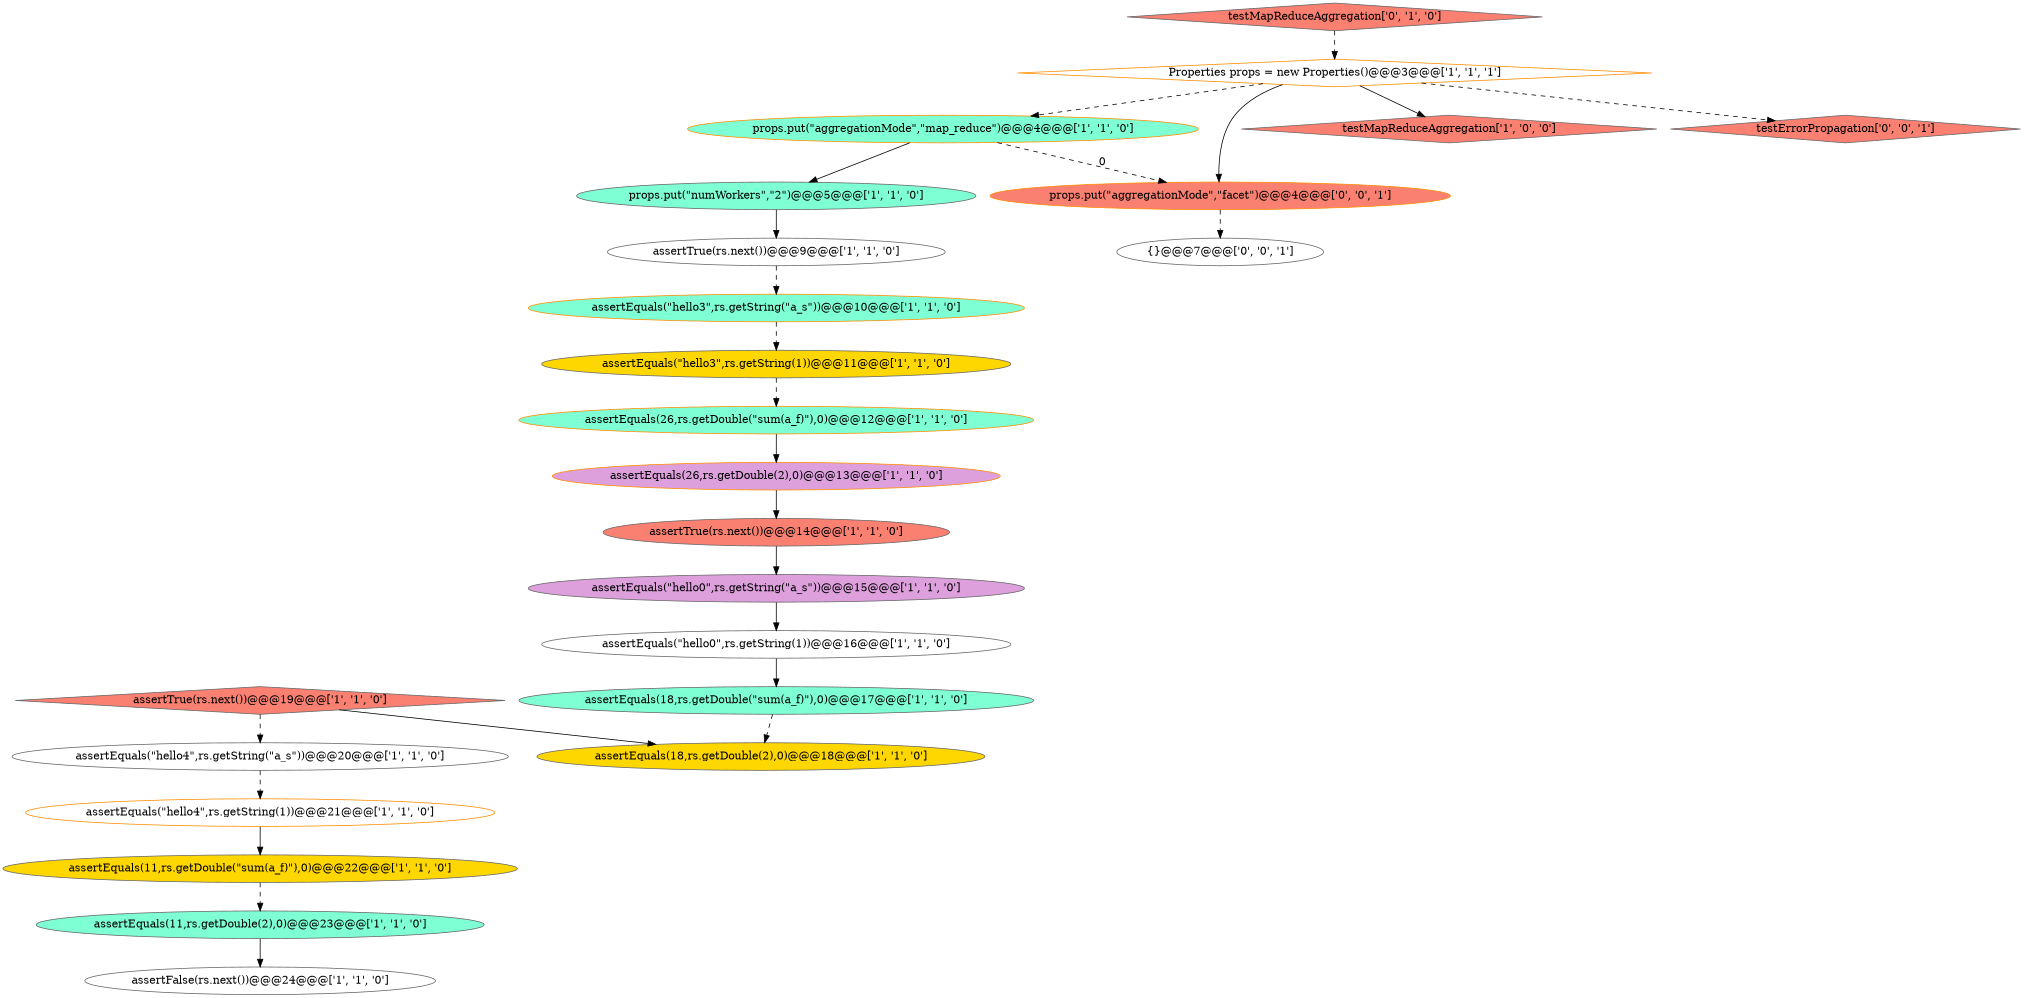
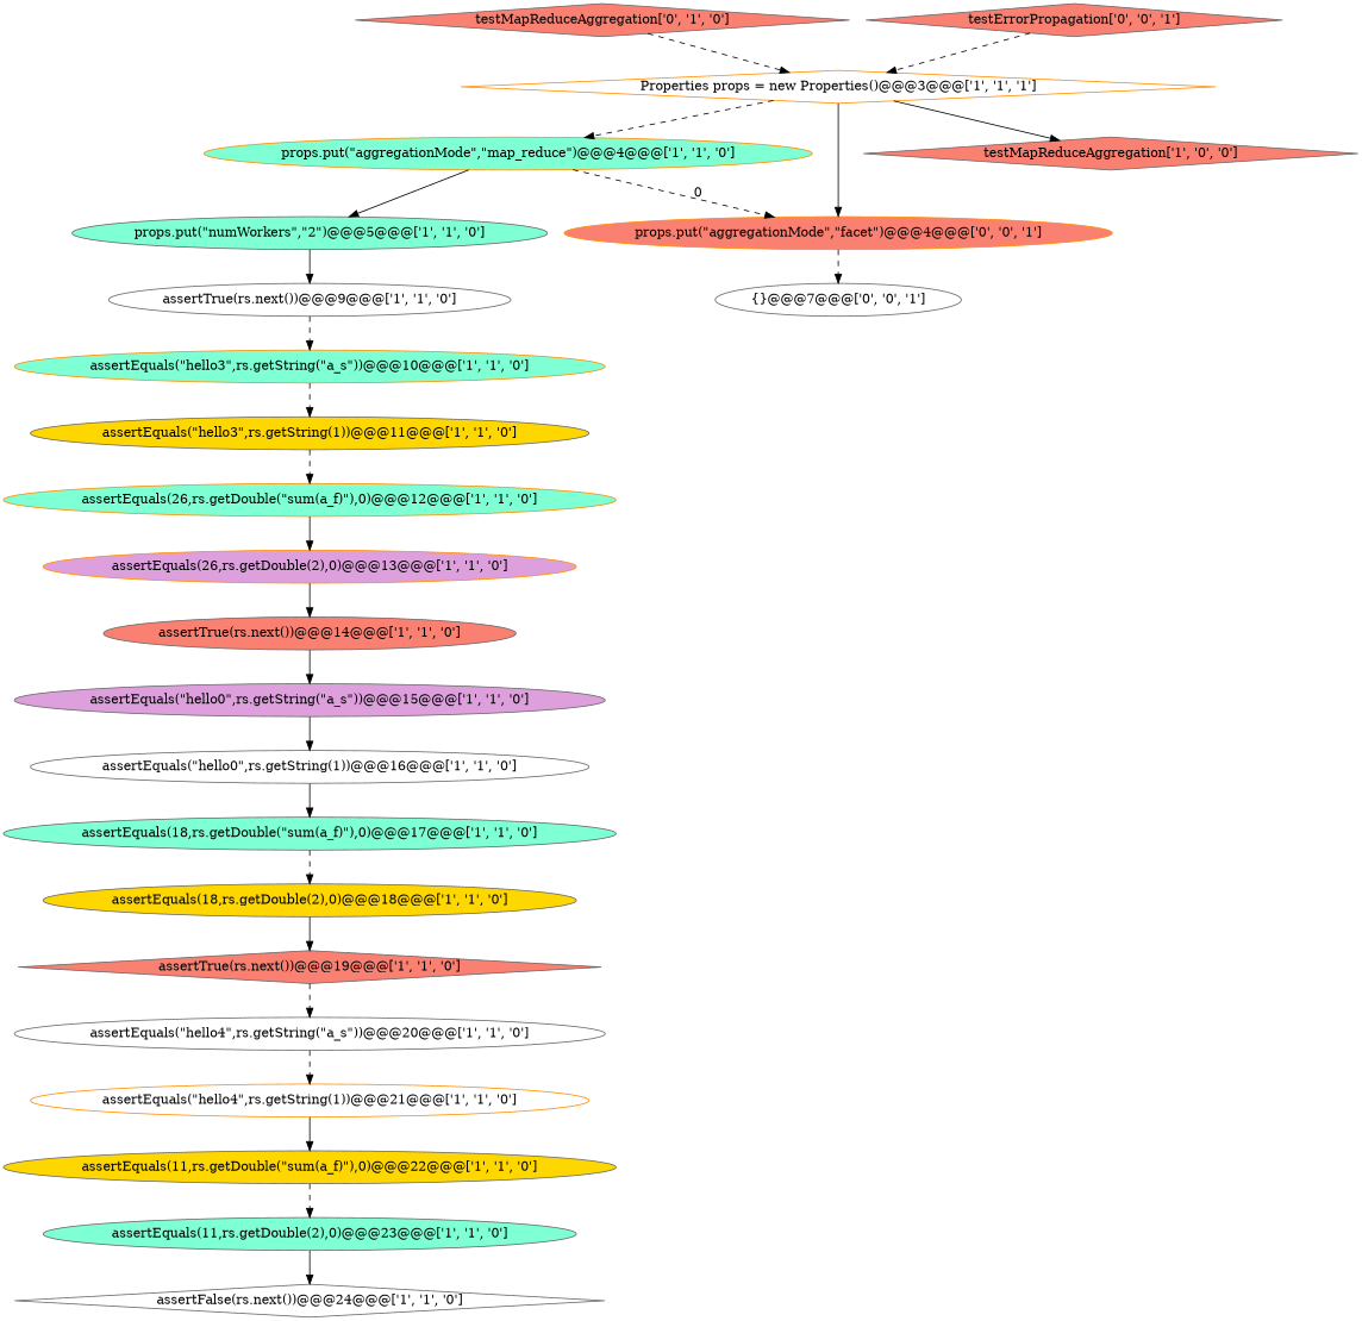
  digraph {
    node [color=gray40 fillcolor=white shape=ellipse style=filled]
    edge [style=dashed]
    n1 [fillcolor=gold label="assertEquals(\"hello3\",rs.getString(1))@@@11@@@['1', '1', '0']"]
    n2 [color=darkorange fillcolor=aquamarine label="assertEquals(26,rs.getDouble(\"sum(a_f)\"),0)@@@12@@@['1', '1', '0']"]
    n3 [color=darkorange fillcolor=plum label="assertEquals(26,rs.getDouble(2),0)@@@13@@@['1', '1', '0']"]
    n4 [fillcolor=salmon label="assertTrue(rs.next())@@@14@@@['1', '1', '0']"]
    n5 [fillcolor=plum label="assertEquals(\"hello0\",rs.getString(\"a_s\"))@@@15@@@['1', '1', '0']"]
    n6 [fillcolor=salmon label="assertTrue(rs.next())@@@19@@@['1', '1', '0']" shape=diamond]
    n7 [label="assertEquals(\"hello4\",rs.getString(\"a_s\"))@@@20@@@['1', '1', '0']"]
    n8 [color=darkorange label="assertEquals(\"hello4\",rs.getString(1))@@@21@@@['1', '1', '0']"]
-   n9 [label="assertFalse(rs.next())@@@24@@@['1', '1', '0']"]
+   n9 [label="assertFalse(rs.next())@@@24@@@['1', '1', '0']" shape=diamond]
    n10 [color=darkorange fillcolor=aquamarine label="assertEquals(\"hello3\",rs.getString(\"a_s\"))@@@10@@@['1', '1', '0']"]
    n11 [color=darkorange fillcolor=aquamarine label="props.put(\"aggregationMode\",\"map_reduce\")@@@4@@@['1', '1', '0']"]
    n12 [color=darkorange fillcolor=salmon label="props.put(\"aggregationMode\",\"facet\")@@@4@@@['0', '0', '1']"]
    n13 [fillcolor=aquamarine label="props.put(\"numWorkers\",\"2\")@@@5@@@['1', '1', '0']"]
    n14 [label="{}@@@7@@@['0', '0', '1']"]
    n15 [label="assertTrue(rs.next())@@@9@@@['1', '1', '0']"]
    n16 [fillcolor=gold label="assertEquals(11,rs.getDouble(\"sum(a_f)\"),0)@@@22@@@['1', '1', '0']"]
    n17 [fillcolor=aquamarine label="assertEquals(11,rs.getDouble(2),0)@@@23@@@['1', '1', '0']"]
    n18 [fillcolor=aquamarine label="assertEquals(18,rs.getDouble(\"sum(a_f)\"),0)@@@17@@@['1', '1', '0']"]
    n19 [fillcolor=gold label="assertEquals(18,rs.getDouble(2),0)@@@18@@@['1', '1', '0']"]
    n20 [fillcolor=salmon label="testMapReduceAggregation['0', '1', '0']" shape=diamond]
    n21 [color=darkorange label="Properties props = new Properties()@@@3@@@['1', '1', '1']" shape=diamond]
    n22 [fillcolor=salmon label="testMapReduceAggregation['1', '0', '0']" shape=diamond]
    n23 [label="assertEquals(\"hello0\",rs.getString(1))@@@16@@@['1', '1', '0']"]
    n24 [fillcolor=salmon label="testErrorPropagation['0', '0', '1']" shape=diamond]
    n1 -> n2
    n2 -> n3 [style=solid]
    n3 -> n4 [style=solid]
    n4 -> n5 [style=solid]
    n5 -> n23 [style=solid]
    n6 -> n7
    n7 -> n8
    n8 -> n16 [style=solid]
    n10 -> n1
    n11 -> n12 [label=0]
    n11 -> n13 [style=solid]
    n12 -> n14
    n13 -> n15 [style=solid]
    n15 -> n10
    n16 -> n17
    n17 -> n9 [style=solid]
    n18 -> n19
-   n6 -> n19 [style=solid]
+   n19 -> n6 [style=solid]
    n20 -> n21
    n21 -> n11
    n21 -> n12 [style=solid]
    n21 -> n22 [style=solid]
    n23 -> n18 [style=solid]
-   n21 -> n24
+   n24 -> n21
  }
